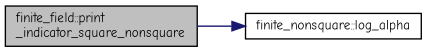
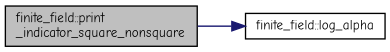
  digraph {
    rankdir=LR
    fontname="Comic Neue"
    node [color=black fontname="Comic Neue" fontsize=10 shape=record style=filled]
    n1 [fillcolor=grey75 fontcolor=black height=0.2 label="finite_field::print\l_indicator_square_nonsquare" width=0.4]
-   n2 [fillcolor=white height=0.2 label="finite_nonsquare::log_alpha" width=0.4]
+   n2 [fillcolor=white height=0.2 label="finite_field::log_alpha" width=0.4]
    n1 -> n2 [color=midnightblue fontname="Comic Neue" fontsize=10 labelfontname=Helvetica labelfontsize=10 style=solid]
  }
